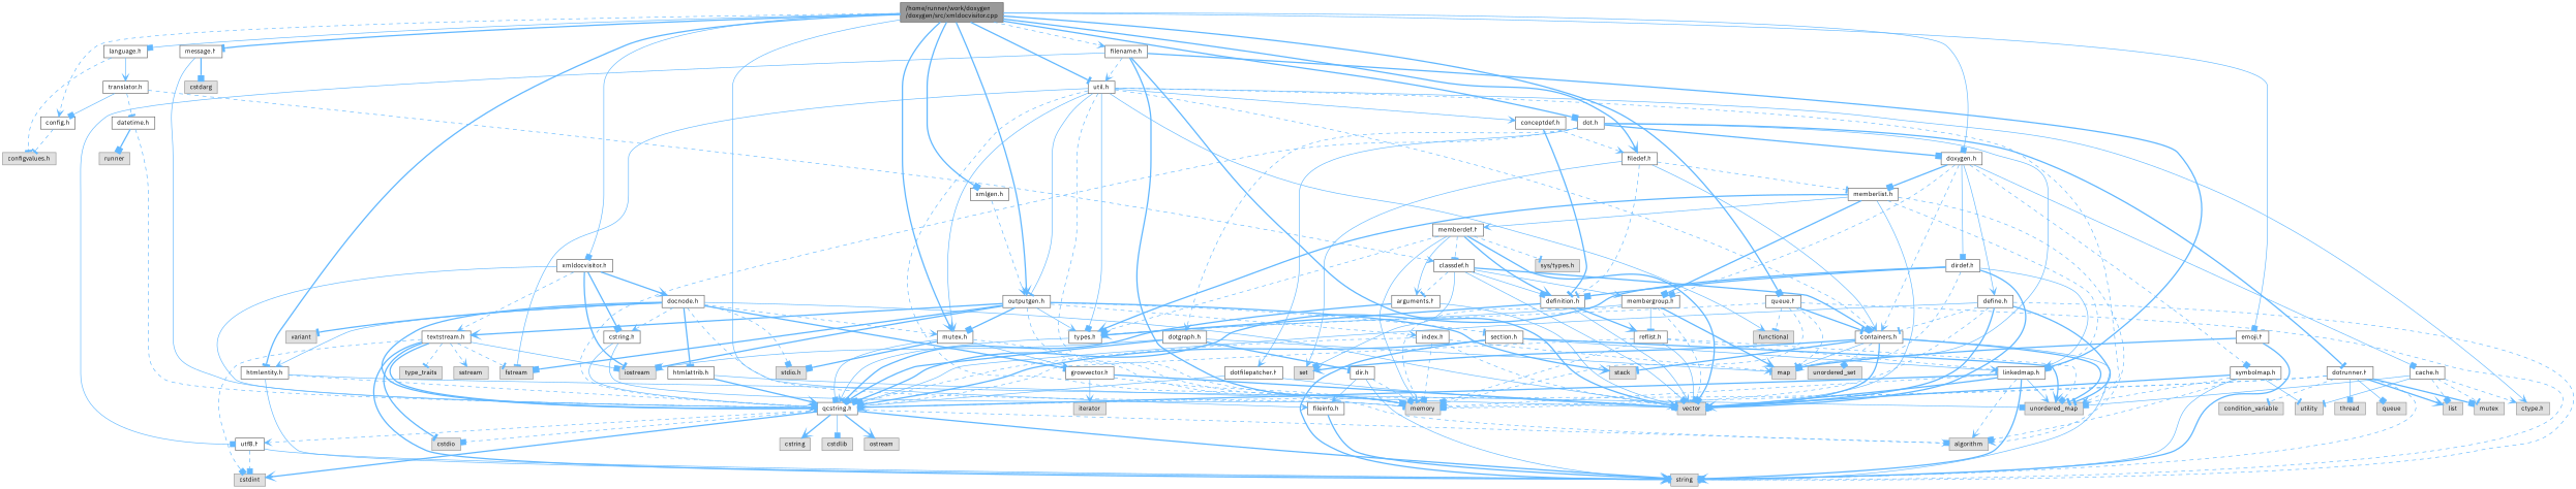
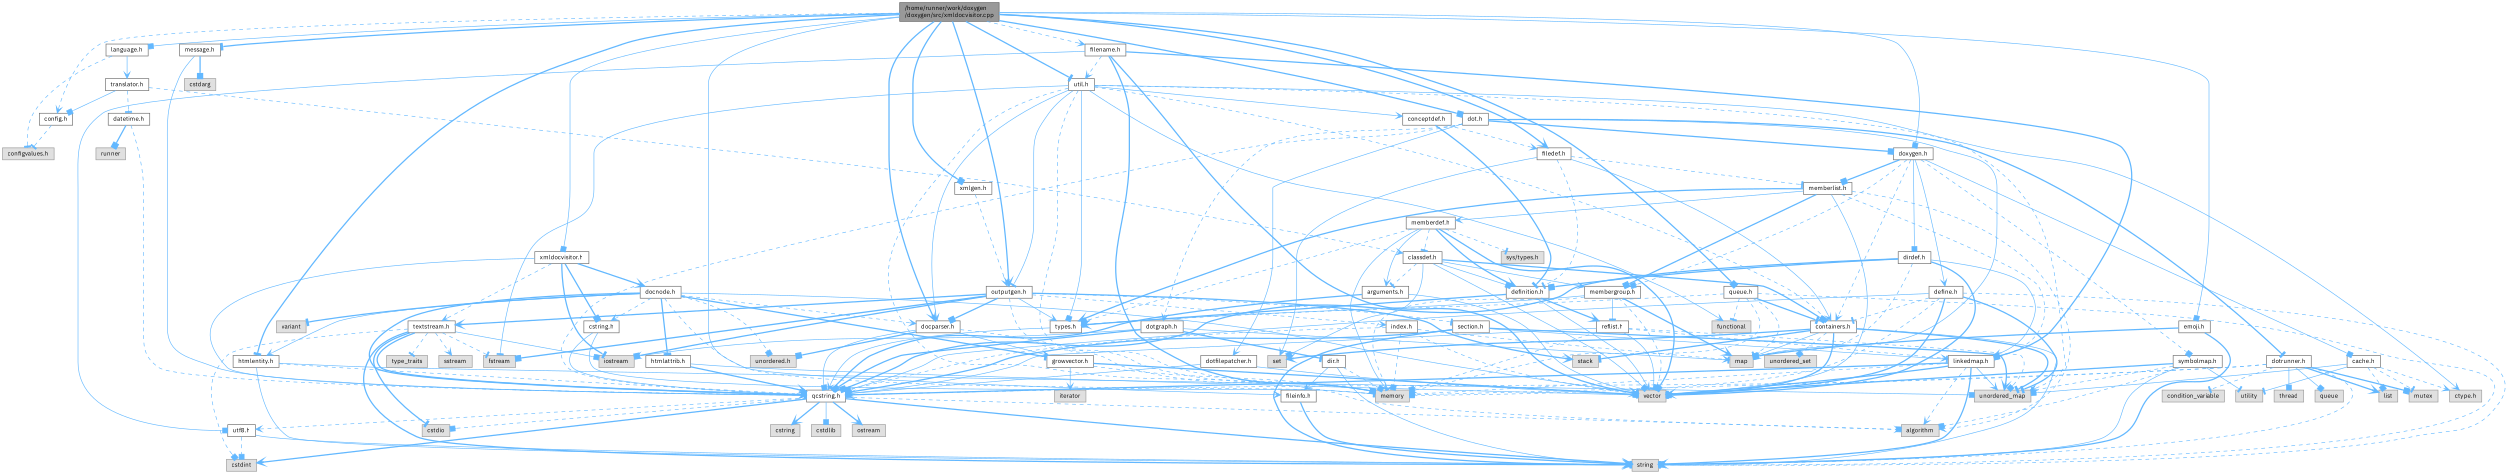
  digraph {
    fontname="IBM Plex Sans"
    node [color=grey40 fillcolor=white fontname="IBM Plex Sans" fontsize=10 shape=box style=filled]
    edge [arrowhead=vee color=steelblue1 fontname="IBM Plex Sans" fontsize=10 labelfontname=Helvetica labelfontsize=10 style=dashed]
    n1 [color=gray40 fillcolor=grey60 fontcolor=black height=0.2 label="/home/runner/work/doxygen\l/doxygen/src/xmldocvisitor.cpp" width=0.4]
    n2 [height=0.2 label="xmldocvisitor.h" width=0.4]
-   n3 [height=0.2 label="mutex.h" width=0.4]
+   n3 [height=0.2 label="docparser.h" width=0.4]
    n4 [height=0.2 label="htmlentity.h" width=0.4]
    n5 [height=0.2 label="language.h" width=0.4]
    n6 [height=0.2 label="config.h" width=0.4]
    n7 [height=0.2 label="doxygen.h" width=0.4]
    n8 [height=0.2 label="outputgen.h" width=0.4]
    n9 [height=0.2 label="xmlgen.h" width=0.4]
    n10 [height=0.2 label="dot.h" width=0.4]
    n11 [height=0.2 label="fileinfo.h" width=0.4]
    n12 [height=0.2 label="message.h" width=0.4]
    n13 [height=0.2 label="util.h" width=0.4]
    n14 [height=0.2 label="filedef.h" width=0.4]
    n15 [height=0.2 label="queue.h" width=0.4]
    n16 [height=0.2 label="filename.h" width=0.4]
    n17 [height=0.2 label="emoji.h" width=0.4]
    n18 [color=grey60 fillcolor="#E0E0E0" height=0.2 label=iostream width=0.4]
    n19 [height=0.2 label="qcstring.h" width=0.4]
    n20 [height=0.2 label="cstring.h" width=0.4]
    n21 [height=0.2 label="docnode.h" width=0.4]
    n22 [height=0.2 label="textstream.h" width=0.4]
    n23 [color=grey60 fillcolor="#E0E0E0" height=0.2 label=memory width=0.4]
-   n24 [color=grey60 fillcolor="#E0E0E0" height=0.2 label="stdio.h" width=0.4]
+   n24 [color=grey60 fillcolor="#E0E0E0" height=0.2 label="unordered.h" width=0.4]
    n25 [height=0.2 label="growvector.h" width=0.4]
    n26 [color=grey60 fillcolor="#E0E0E0" height=0.2 label=string width=0.4]
    n27 [color=grey60 fillcolor="#E0E0E0" height=0.2 label=unordered_map width=0.4]
    n28 [height=0.2 label="translator.h" width=0.4]
    n29 [color=grey60 fillcolor="#E0E0E0" height=0.2 label="configvalues.h" width=0.4]
    n30 [height=0.2 label="containers.h" width=0.4]
    n31 [height=0.2 label="membergroup.h" width=0.4]
    n32 [height=0.2 label="dirdef.h" width=0.4]
    n33 [height=0.2 label="memberlist.h" width=0.4]
    n34 [height=0.2 label="define.h" width=0.4]
    n35 [height=0.2 label="cache.h" width=0.4]
    n36 [height=0.2 label="symbolmap.h" width=0.4]
    n37 [color=grey60 fillcolor="#E0E0E0" height=0.2 label=fstream width=0.4]
    n38 [color=grey60 fillcolor="#E0E0E0" height=0.2 label=stack width=0.4]
    n39 [height=0.2 label="types.h" width=0.4]
    n40 [height=0.2 label="index.h" width=0.4]
    n41 [height=0.2 label="section.h" width=0.4]
    n42 [color=grey60 fillcolor="#E0E0E0" height=0.2 label=map width=0.4]
    n43 [height=0.2 label="dotgraph.h" width=0.4]
    n44 [height=0.2 label="dotfilepatcher.h" width=0.4]
    n45 [height=0.2 label="dotrunner.h" width=0.4]
    n46 [color=grey60 fillcolor="#E0E0E0" height=0.2 label=cstdarg width=0.4]
    n47 [color=grey60 fillcolor="#E0E0E0" height=0.2 label=algorithm width=0.4]
    n48 [color=grey60 fillcolor="#E0E0E0" height=0.2 label="ctype.h" width=0.4]
    n49 [color=grey60 fillcolor="#E0E0E0" height=0.2 label=functional width=0.4]
    n50 [height=0.2 label="conceptdef.h" width=0.4]
    n51 [color=grey60 fillcolor="#E0E0E0" height=0.2 label=set width=0.4]
    n52 [height=0.2 label="definition.h" width=0.4]
    n53 [height=0.2 label="utf8.h" width=0.4]
    n54 [color=grey60 fillcolor="#E0E0E0" height=0.2 label=vector width=0.4]
    n55 [height=0.2 label="linkedmap.h" width=0.4]
    n56 [color=grey60 fillcolor="#E0E0E0" height=0.2 label=cstring width=0.4]
    n57 [color=grey60 fillcolor="#E0E0E0" height=0.2 label=cstdio width=0.4]
    n58 [color=grey60 fillcolor="#E0E0E0" height=0.2 label=cstdlib width=0.4]
    n59 [color=grey60 fillcolor="#E0E0E0" height=0.2 label=cstdint width=0.4]
    n60 [color=grey60 fillcolor="#E0E0E0" height=0.2 label=ostream width=0.4]
    n61 [color=grey60 fillcolor="#E0E0E0" height=0.2 label=variant width=0.4]
    n62 [height=0.2 label="htmlattrib.h" width=0.4]
    n63 [color=grey60 fillcolor="#E0E0E0" height=0.2 label=sstream width=0.4]
    n64 [color=grey60 fillcolor="#E0E0E0" height=0.2 label=type_traits width=0.4]
    n65 [color=grey60 fillcolor="#E0E0E0" height=0.2 label=iterator width=0.4]
    n66 [height=0.2 label="classdef.h" width=0.4]
    n67 [height=0.2 label="datetime.h" width=0.4]
    n68 [height=0.2 label="arguments.h" width=0.4]
    n69 [color=grey60 fillcolor="#E0E0E0" height=0.2 label=runner width=0.4]
    n70 [color=grey60 fillcolor="#E0E0E0" height=0.2 label=unordered_set width=0.4]
    n71 [height=0.2 label="reflist.h" width=0.4]
    n72 [height=0.2 label="memberdef.h" width=0.4]
    n73 [color=grey60 fillcolor="#E0E0E0" height=0.2 label=list width=0.4]
    n74 [color=grey60 fillcolor="#E0E0E0" height=0.2 label=mutex width=0.4]
    n75 [color=grey60 fillcolor="#E0E0E0" height=0.2 label=utility width=0.4]
    n76 [color=grey60 fillcolor="#E0E0E0" height=0.2 label="sys/types.h" width=0.4]
    n77 [height=0.2 label="dir.h" width=0.4]
    n78 [color=grey60 fillcolor="#E0E0E0" height=0.2 label=thread width=0.4]
    n79 [color=grey60 fillcolor="#E0E0E0" height=0.2 label=queue width=0.4]
    n80 [color=grey60 fillcolor="#E0E0E0" height=0.2 label=condition_variable width=0.4]
    n1 -> n2 [arrowhead=box style=solid]
    n1 -> n3 [style=bold]
    n1 -> n4 [arrowhead=tee style=bold]
    n1 -> n5 [arrowhead=box style=solid]
    n1 -> n6
    n1 -> n7 [arrowhead=box style=solid]
    n1 -> n8 [style=bold]
    n1 -> n9 [arrowhead=box style=bold]
    n1 -> n10 [arrowhead=box style=bold]
    n1 -> n11 [style=solid]
    n1 -> n12 [arrowhead=tee style=bold]
    n1 -> n13 [arrowhead=tee style=bold]
    n1 -> n14 [style=bold]
    n1 -> n15 [arrowhead=box style=bold]
    n1 -> n16
    n1 -> n17 [arrowhead=box style=solid]
    n2 -> n18 [arrowhead=tee style=bold]
    n2 -> n19 [style=solid]
    n2 -> n20 [arrowhead=box style=bold]
    n2 -> n21 [style=bold]
    n2 -> n22
    n3 -> n19 [arrowhead=box style=solid]
    n3 -> n23 [arrowhead=box]
    n3 -> n24 [arrowhead=box style=bold]
    n3 -> n25 [style=solid]
    n4 -> n19 [arrowhead=box]
    n4 -> n26 [arrowhead=tee style=solid]
    n4 -> n27 [arrowhead=box style=solid]
    n5 -> n28 [style=solid]
    n5 -> n29 [arrowhead=tee]
    n6 -> n29 [arrowhead=tee]
    n7 -> n30
    n7 -> n31 [arrowhead=box]
    n7 -> n32 [arrowhead=box style=solid]
    n7 -> n33 [arrowhead=box style=bold]
    n7 -> n34 [style=solid]
    n7 -> n35 [arrowhead=box style=solid]
    n7 -> n36 [arrowhead=box]
    n8 -> n3 [arrowhead=box style=bold]
    n8 -> n18 [arrowhead=box style=bold]
    n8 -> n22 [style=bold]
    n8 -> n23
    n8 -> n37 [arrowhead=box style=bold]
    n8 -> n38 [style=bold]
    n8 -> n39 [style=solid]
    n8 -> n40
    n8 -> n41 [arrowhead=tee]
    n9 -> n8
    n10 -> n7 [arrowhead=box style=bold]
    n10 -> n19
    n10 -> n42 [style=solid]
    n10 -> n43
    n10 -> n44 [style=solid]
    n10 -> n45 [arrowhead=tee style=bold]
    n11 -> n26 [style=bold]
    n12 -> n19 [arrowhead=tee style=solid]
    n12 -> n46 [arrowhead=box style=bold]
    n13 -> n3 [style=solid]
    n13 -> n8 [arrowhead=tee style=solid]
    n13 -> n23
    n13 -> n27
    n13 -> n30 [arrowhead=tee]
    n13 -> n37 [arrowhead=tee style=solid]
    n13 -> n39 [arrowhead=box style=solid]
    n13 -> n47
    n13 -> n48 [style=solid]
    n13 -> n49 [style=solid]
    n13 -> n50 [style=solid]
    n14 -> n30 [style=solid]
    n14 -> n33 [arrowhead=tee]
    n14 -> n51 [style=solid]
    n14 -> n52 [arrowhead=tee]
    n15 -> n23
    n15 -> n26
    n15 -> n30 [arrowhead=tee style=bold]
    n15 -> n39
    n15 -> n42 [arrowhead=tee]
    n15 -> n49 [arrowhead=tee]
    n16 -> n13
    n16 -> n23 [arrowhead=box style=bold]
    n16 -> n53 [arrowhead=box style=solid]
    n16 -> n54 [style=bold]
    n16 -> n55 [arrowhead=box style=bold]
    n17 -> n26 [arrowhead=box style=bold]
    n17 -> n42 [arrowhead=box style=bold]
    n19 -> n26 [style=bold]
    n19 -> n47 [arrowhead=box]
    n19 -> n53
    n19 -> n56 [style=bold]
    n19 -> n57 [arrowhead=box]
    n19 -> n58 [arrowhead=box style=solid]
    n19 -> n59 [style=bold]
    n19 -> n60 [style=bold]
    n20 -> n19 [style=solid]
    n20 -> n23 [arrowhead=tee style=solid]
    n21 -> n3
    n21 -> n4 [style=solid]
    n21 -> n19 [arrowhead=tee style=bold]
    n21 -> n20
    n21 -> n23 [arrowhead=tee]
    n21 -> n24 [arrowhead=box]
    n21 -> n25 [arrowhead=tee style=bold]
    n21 -> n54 [arrowhead=tee style=solid]
    n21 -> n61 [arrowhead=tee style=bold]
    n21 -> n62 [arrowhead=tee style=bold]
    n22 -> n18 [arrowhead=box style=solid]
    n22 -> n19 [arrowhead=tee style=bold]
    n22 -> n26 [style=bold]
    n22 -> n37 [arrowhead=tee]
    n22 -> n57 [arrowhead=tee style=bold]
    n22 -> n59 [arrowhead=box]
    n22 -> n63
    n22 -> n64 [arrowhead=tee]
    n25 -> n23 [arrowhead=box]
    n25 -> n54 [arrowhead=box style=bold]
    n25 -> n65 [style=solid]
    n28 -> n6 [arrowhead=box style=solid]
    n28 -> n66
    n28 -> n67 [arrowhead=tee]
    n30 -> n26 [arrowhead=tee style=solid]
    n30 -> n27 [arrowhead=tee style=bold]
    n30 -> n38 [arrowhead=tee style=bold]
    n30 -> n42 [arrowhead=box style=solid]
    n30 -> n51 [style=bold]
    n30 -> n54 [arrowhead=tee style=bold]
    n30 -> n70 [arrowhead=box]
    n31 -> n23 [arrowhead=tee]
    n31 -> n39 [arrowhead=box style=solid]
    n31 -> n42 [style=bold]
    n31 -> n54 [arrowhead=box]
    n31 -> n71 [arrowhead=tee style=solid]
    n32 -> n19 [arrowhead=box style=bold]
    n32 -> n42 [arrowhead=box]
    n32 -> n52 [arrowhead=box style=bold]
    n32 -> n54 [arrowhead=box style=bold]
    n32 -> n55 [style=solid]
    n33 -> n31 [arrowhead=box style=bold]
    n33 -> n39 [style=bold]
    n33 -> n47
    n33 -> n54 [arrowhead=tee style=solid]
    n33 -> n55 [arrowhead=box]
    n33 -> n72 [style=solid]
    n34 -> n19 [arrowhead=box style=solid]
    n34 -> n23 [arrowhead=box]
    n34 -> n26 [arrowhead=tee]
    n34 -> n27 [arrowhead=tee style=bold]
    n34 -> n30 [arrowhead=tee]
    n34 -> n54 [arrowhead=tee style=bold]
    n35 -> n27 [arrowhead=box style=solid]
    n35 -> n48
    n35 -> n73 [arrowhead=box]
    n35 -> n74 [arrowhead=tee]
    n35 -> n75 [arrowhead=tee style=solid]
    n36 -> n26 [style=solid]
    n36 -> n27 [arrowhead=tee]
    n36 -> n47 [arrowhead=box]
    n36 -> n54 [arrowhead=tee style=bold]
    n36 -> n75 [arrowhead=tee style=solid]
    n39 -> n19 [style=solid]
    n40 -> n19 [arrowhead=tee]
    n40 -> n23 [arrowhead=box]
    n40 -> n42
    n40 -> n54 [arrowhead=tee]
    n41 -> n19 [arrowhead=tee style=bold]
    n41 -> n26 [arrowhead=tee style=bold]
    n41 -> n27 [style=bold]
    n41 -> n55 [arrowhead=tee style=solid]
    n43 -> n18 [style=solid]
    n43 -> n19 [arrowhead=box style=bold]
    n43 -> n42 [arrowhead=tee style=solid]
    n43 -> n77 [arrowhead=tee style=bold]
    n44 -> n19 [arrowhead=box style=solid]
    n44 -> n54 [arrowhead=box style=solid]
    n45 -> n19 [arrowhead=box]
    n45 -> n23 [arrowhead=box]
    n45 -> n26 [arrowhead=box]
    n45 -> n73 [style=bold]
    n45 -> n74 [arrowhead=box style=bold]
    n45 -> n78 [arrowhead=box style=solid]
    n45 -> n79 [arrowhead=box style=solid]
    n45 -> n80 [arrowhead=tee]
    n50 -> n14
    n50 -> n52 [arrowhead=tee style=bold]
    n52 -> n39 [style=bold]
    n52 -> n54 [style=solid]
    n52 -> n71 [style=bold]
    n53 -> n26 [arrowhead=box style=solid]
    n53 -> n59 [arrowhead=box]
    n55 -> n19 [style=bold]
    n55 -> n23 [arrowhead=box]
    n55 -> n26 [style=bold]
    n55 -> n27 [style=solid]
    n55 -> n47
    n55 -> n54 [style=bold]
    n62 -> n19 [style=bold]
    n62 -> n54 [arrowhead=tee style=solid]
    n66 -> n30 [arrowhead=box style=bold]
    n66 -> n31 [style=solid]
    n66 -> n51 [arrowhead=box style=solid]
    n66 -> n52 [arrowhead=box style=solid]
    n66 -> n54 [arrowhead=box style=solid]
    n66 -> n68 [arrowhead=tee]
    n67 -> n19
    n67 -> n69 [arrowhead=box style=bold]
    n68 -> n19 [arrowhead=tee style=bold]
    n68 -> n54 [arrowhead=tee style=solid]
-   n71 -> n19
+   n71 -> n19 [style=solid]
    n71 -> n23 [arrowhead=box]
    n71 -> n27 [arrowhead=box]
    n71 -> n54 [arrowhead=tee style=solid]
    n71 -> n55
    n72 -> n23 [style=solid]
    n72 -> n39 [arrowhead=box]
    n72 -> n52 [style=bold]
    n72 -> n54 [arrowhead=box style=bold]
    n72 -> n66 [arrowhead=tee]
    n72 -> n68 [style=solid]
    n72 -> n76 [arrowhead=tee]
    n77 -> n11 [style=solid]
    n77 -> n23 [arrowhead=box]
    n77 -> n26 [style=solid]
  }
